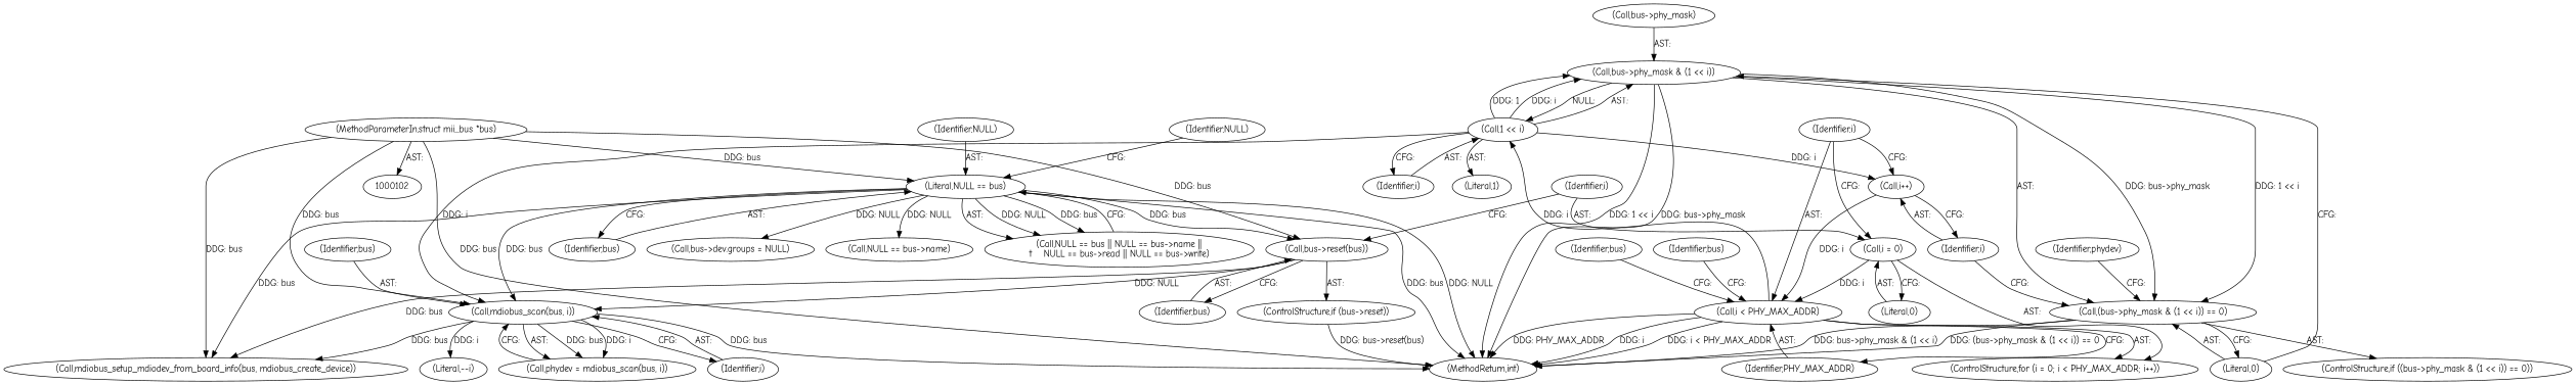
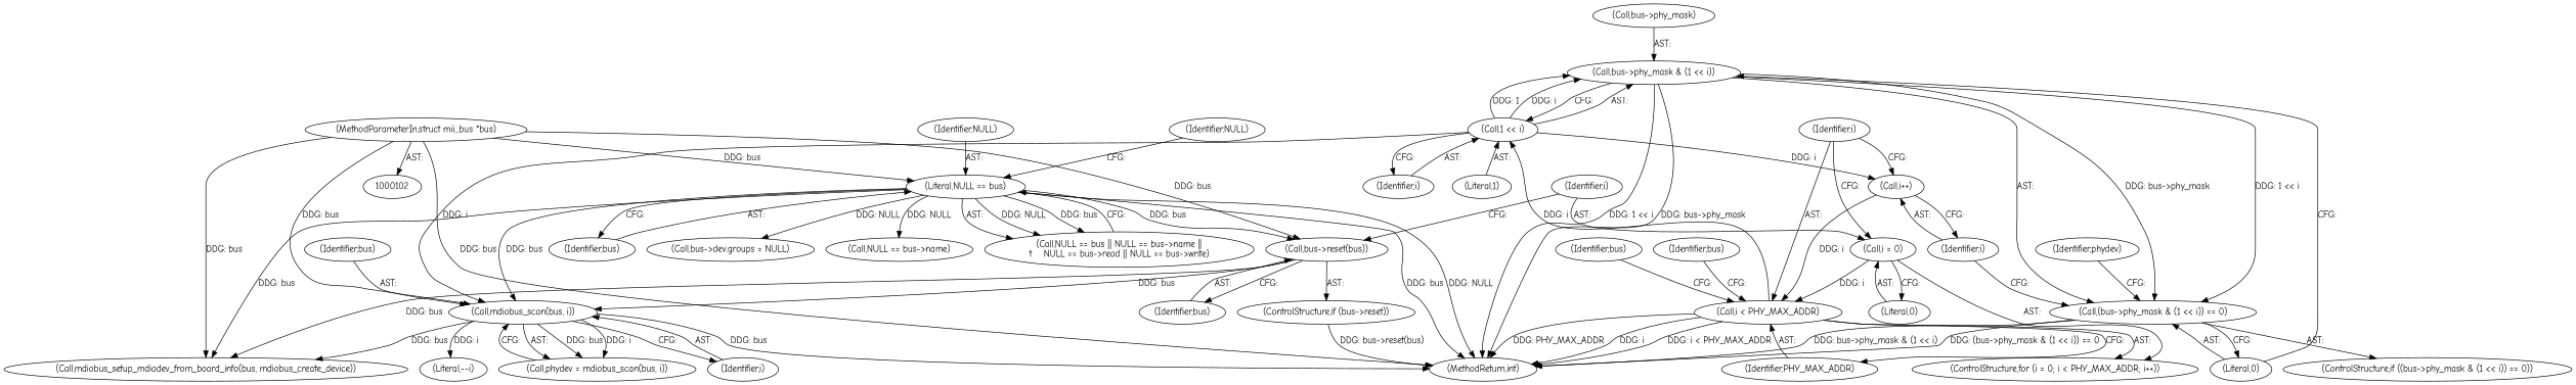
  digraph {
    fontname="Comic Neue"
    node [fontname="Comic Neue"]
    edge [fontname="Comic Neue"]
    n1 [label="(Call,bus->phy_mask & (1 << i))"]
    n2 [label="(Call,1 << i)"]
    n3 [label="(Call,(bus->phy_mask & (1 << i)) == 0)"]
    n4 [label="(MethodReturn,int)"]
    n5 [label="(Call,i++)"]
    n6 [label="(Call,mdiobus_scan(bus, i))"]
    n7 [label="(Identifier,i)"]
    n8 [label="(ControlStructure,if ((bus->phy_mask & (1 << i)) == 0))"]
    n9 [label="(Literal,0)"]
    n10 [label="(Call,i < PHY_MAX_ADDR)"]
    n11 [label="(Identifier,i)"]
    n12 [label="(Call,phydev = mdiobus_scan(bus, i))"]
    n13 [label="(Call,mdiobus_setup_mdiodev_from_board_info(bus, mdiobus_create_device))"]
    n14 [label="(Identifier,i)"]
    n15 [label="(Literal,--i)"]
    n16 [label="(ControlStructure,for (i = 0; i < PHY_MAX_ADDR; i++))"]
    n17 [label="(Identifier,PHY_MAX_ADDR)"]
    n18 [label="(Call,i = 0)"]
    n19 [label="(Literal,0)"]
    n20 [label="(Literal,NULL == bus)"]
    n21 [label="(Call,bus->reset(bus))"]
    n22 [label="(Call,NULL == bus || NULL == bus->name ||\n\t    NULL == bus->read || NULL == bus->write)"]
    n23 [label="(Call,bus->dev.groups = NULL)"]
    n24 [label="(Call,NULL == bus->name)"]
    n25 [label="(Identifier,bus)"]
    n26 [label="(Identifier,bus)"]
    n27 [label="(ControlStructure,if (bus->reset))"]
    n28 [label="(MethodParameterIn,struct mii_bus *bus)"]
    1000102
    n30 [label="(Call,bus->phy_mask)"]
    n31 [label="(Identifier,NULL)"]
    n32 [label="(Identifier,NULL)"]
    n33 [label="(Identifier,bus)"]
    n34 [label="(Identifier,bus)"]
    n35 [label="(Identifier,bus)"]
    n36 [label="(Literal,1)"]
    n37 [label="(Identifier,phydev)"]
    n38 [label="(Identifier,i)"]
    n39 [label="(Identifier,i)"]
-   n1 -> n2 [label="NULL: "]
+   n1 -> n2 [label="CFG: "]
    n1 -> n3 [label="AST: "]
    n1 -> n3 [label="DDG: bus->phy_mask"]
    n1 -> n3 [label="DDG: 1 << i"]
    n1 -> n4 [label="DDG: 1 << i"]
    n1 -> n4 [label="DDG: bus->phy_mask"]
    n2 -> n1 [label="AST: "]
    n2 -> n1 [label="DDG: 1"]
    n2 -> n1 [label="DDG: i"]
    n2 -> n5 [label="DDG: i"]
    n2 -> n6 [label="DDG: i"]
    n2 -> n7 [label="CFG: "]
    n3 -> n4 [label="DDG: bus->phy_mask & (1 << i)"]
    n3 -> n4 [label="DDG: (bus->phy_mask & (1 << i)) == 0"]
    n3 -> n8 [label="AST: "]
    n3 -> n9 [label="CFG: "]
    n5 -> n10 [label="DDG: i"]
    n5 -> n11 [label="CFG: "]
    n6 -> n4 [label="DDG: bus"]
    n6 -> n12 [label="AST: "]
    n6 -> n12 [label="DDG: bus"]
    n6 -> n12 [label="DDG: i"]
    n6 -> n13 [label="DDG: bus"]
    n6 -> n14 [label="CFG: "]
    n6 -> n15 [label="DDG: i"]
    n7 -> n2 [label="AST: "]
    n9 -> n1 [label="CFG: "]
    n9 -> n3 [label="AST: "]
    n10 -> n2 [label="DDG: i"]
    n10 -> n4 [label="DDG: PHY_MAX_ADDR"]
    n10 -> n4 [label="DDG: i"]
    n10 -> n4 [label="DDG: i < PHY_MAX_ADDR"]
    n10 -> n16 [label="AST: "]
    n10 -> n17 [label="CFG: "]
    n11 -> n3 [label="CFG: "]
    n11 -> n5 [label="AST: "]
    n12 -> n6 [label="CFG: "]
    n14 -> n6 [label="AST: "]
    n17 -> n10 [label="AST: "]
    n18 -> n10 [label="DDG: i"]
    n18 -> n16 [label="AST: "]
    n18 -> n19 [label="CFG: "]
    n19 -> n18 [label="AST: "]
    n20 -> n4 [label="DDG: bus"]
    n20 -> n4 [label="DDG: NULL"]
    n20 -> n6 [label="DDG: bus"]
    n20 -> n13 [label="DDG: bus"]
    n20 -> n21 [label="DDG: bus"]
    n20 -> n22 [label="AST: "]
    n20 -> n22 [label="DDG: NULL"]
    n20 -> n22 [label="DDG: bus"]
    n20 -> n23 [label="DDG: NULL"]
    n20 -> n24 [label="DDG: NULL"]
    n20 -> n25 [label="CFG: "]
-   n21 -> n6 [label="DDG: NULL"]
+   n21 -> n6 [label="DDG: bus"]
    n21 -> n13 [label="DDG: bus"]
    n21 -> n26 [label="CFG: "]
    n21 -> n27 [label="AST: "]
    n22 -> n20 [label="CFG: "]
    n25 -> n20 [label="AST: "]
    n26 -> n21 [label="AST: "]
    n27 -> n4 [label="DDG: bus->reset(bus)"]
    n28 -> n4 [label="DDG: bus"]
    n28 -> n6 [label="DDG: bus"]
    n28 -> n13 [label="DDG: bus"]
    n28 -> n20 [label="DDG: bus"]
    n28 -> n21 [label="DDG: bus"]
    n28 -> 1000102 [label="AST: "]
    n30 -> n1 [label="AST: "]
    n31 -> n20 [label="CFG: "]
    n32 -> n20 [label="AST: "]
    n33 -> n10 [label="CFG: "]
    n34 -> n10 [label="CFG: "]
    n35 -> n6 [label="AST: "]
-   n2 -> n36 [label="AST: "]
+   n36 -> n2 [label="AST: "]
    n37 -> n3 [label="CFG: "]
    n38 -> n18 [label="AST: "]
    n38 -> n21 [label="CFG: "]
    n39 -> n5 [label="CFG: "]
    n39 -> n10 [label="AST: "]
    n39 -> n18 [label="CFG: "]
  }
